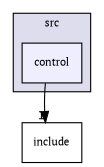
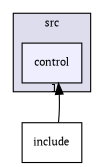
  digraph {
    compound=true
    fontname="PT Serif"
    node [fontname="PT Serif" fontsize=10 shape=box]
    n1 [fillcolor="#eeeeff" label=control pencolor=black style=filled]
    n2 [label=include]
    subgraph cluster_1 {
      bgcolor="#ddddee"
      fontsize=10
      label=src
      pencolor=black
      n1
    }
-   n1 -> n2 [headlabel=1 labeldistance=1.5 labelfontname=Helvetica labelfontsize=10 fontname="PT Serif"]
+   n2 -> n1 [headlabel=1 labeldistance=1.5 labelfontname=Helvetica labelfontsize=10 fontname="PT Serif"]
  }
